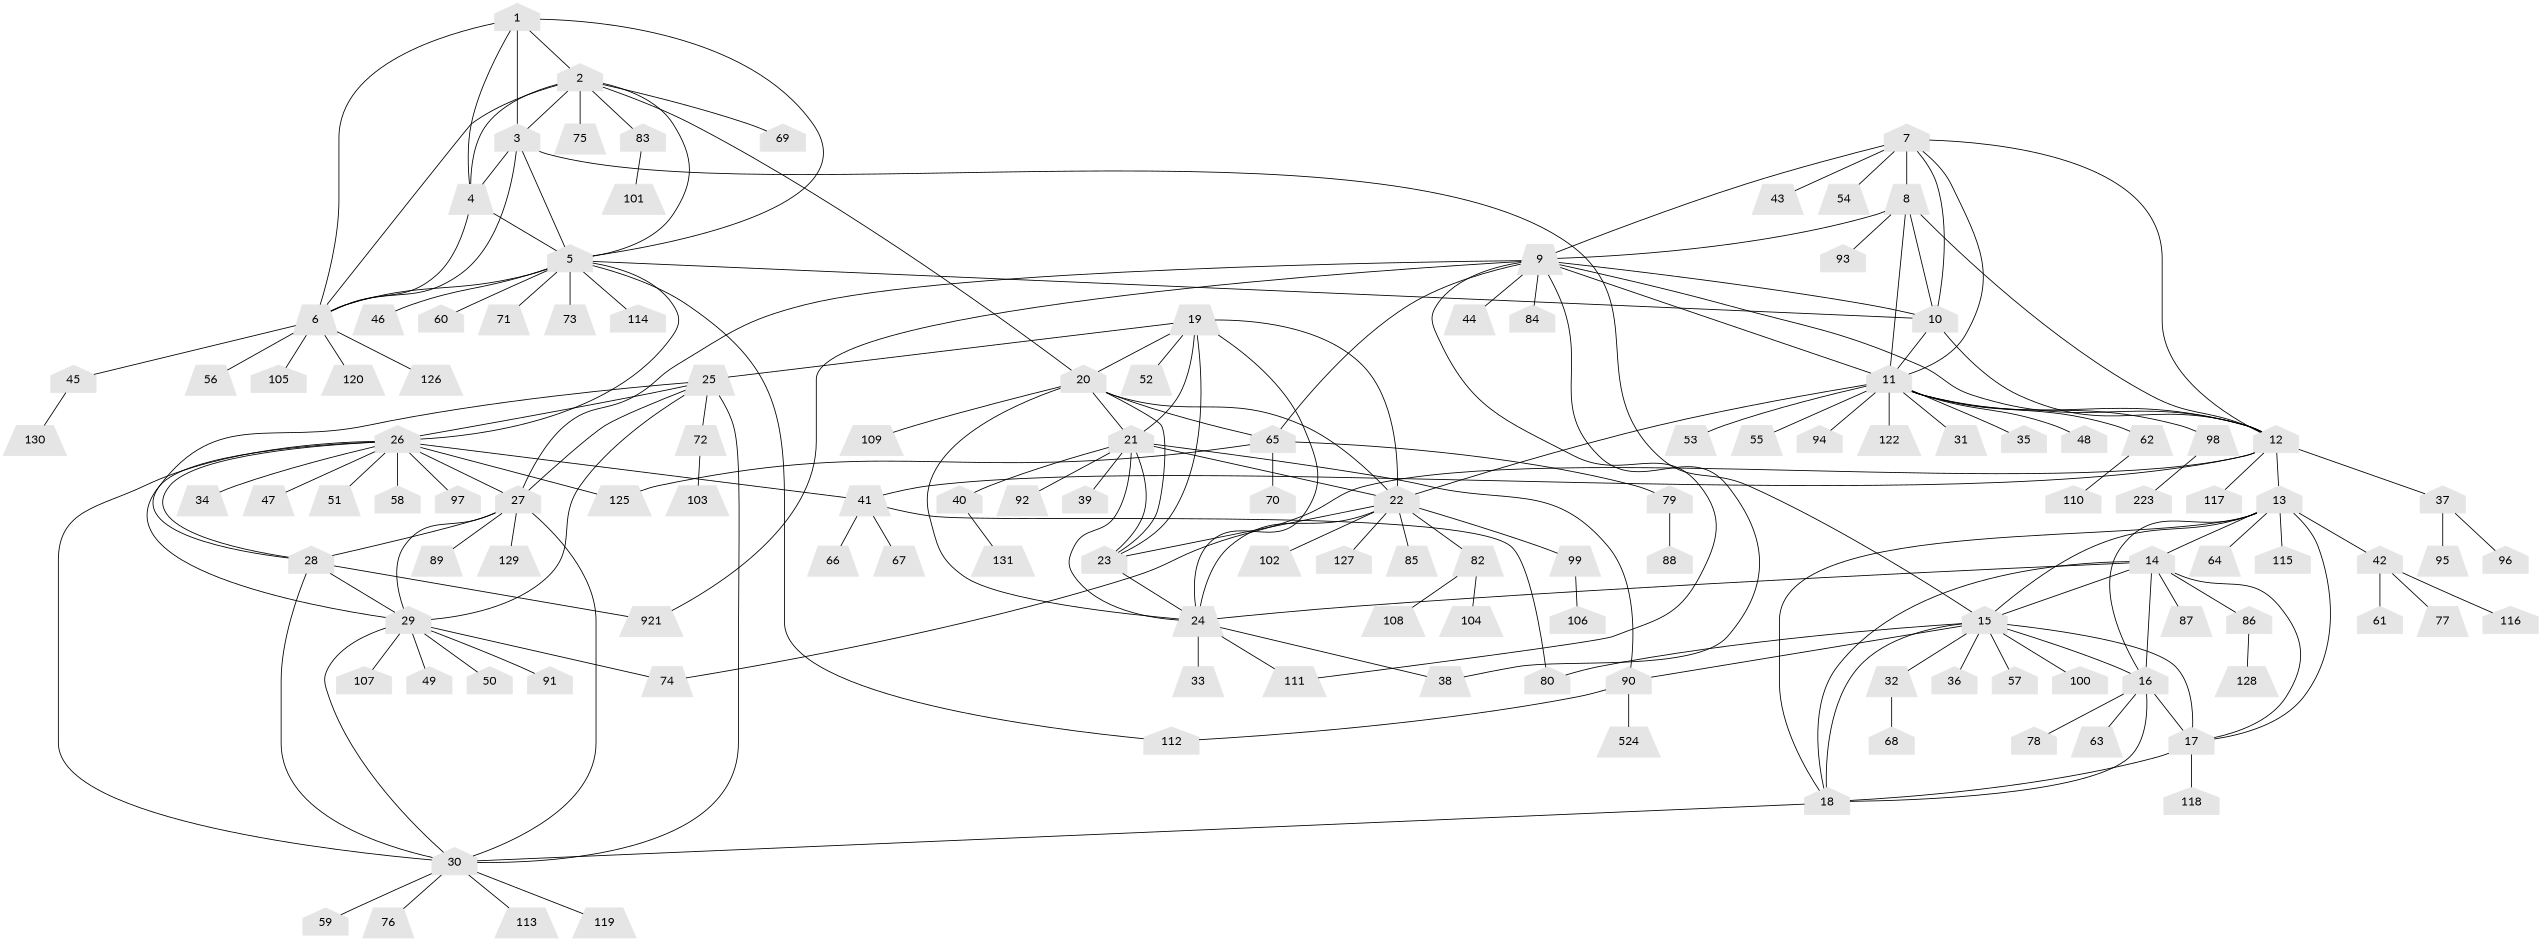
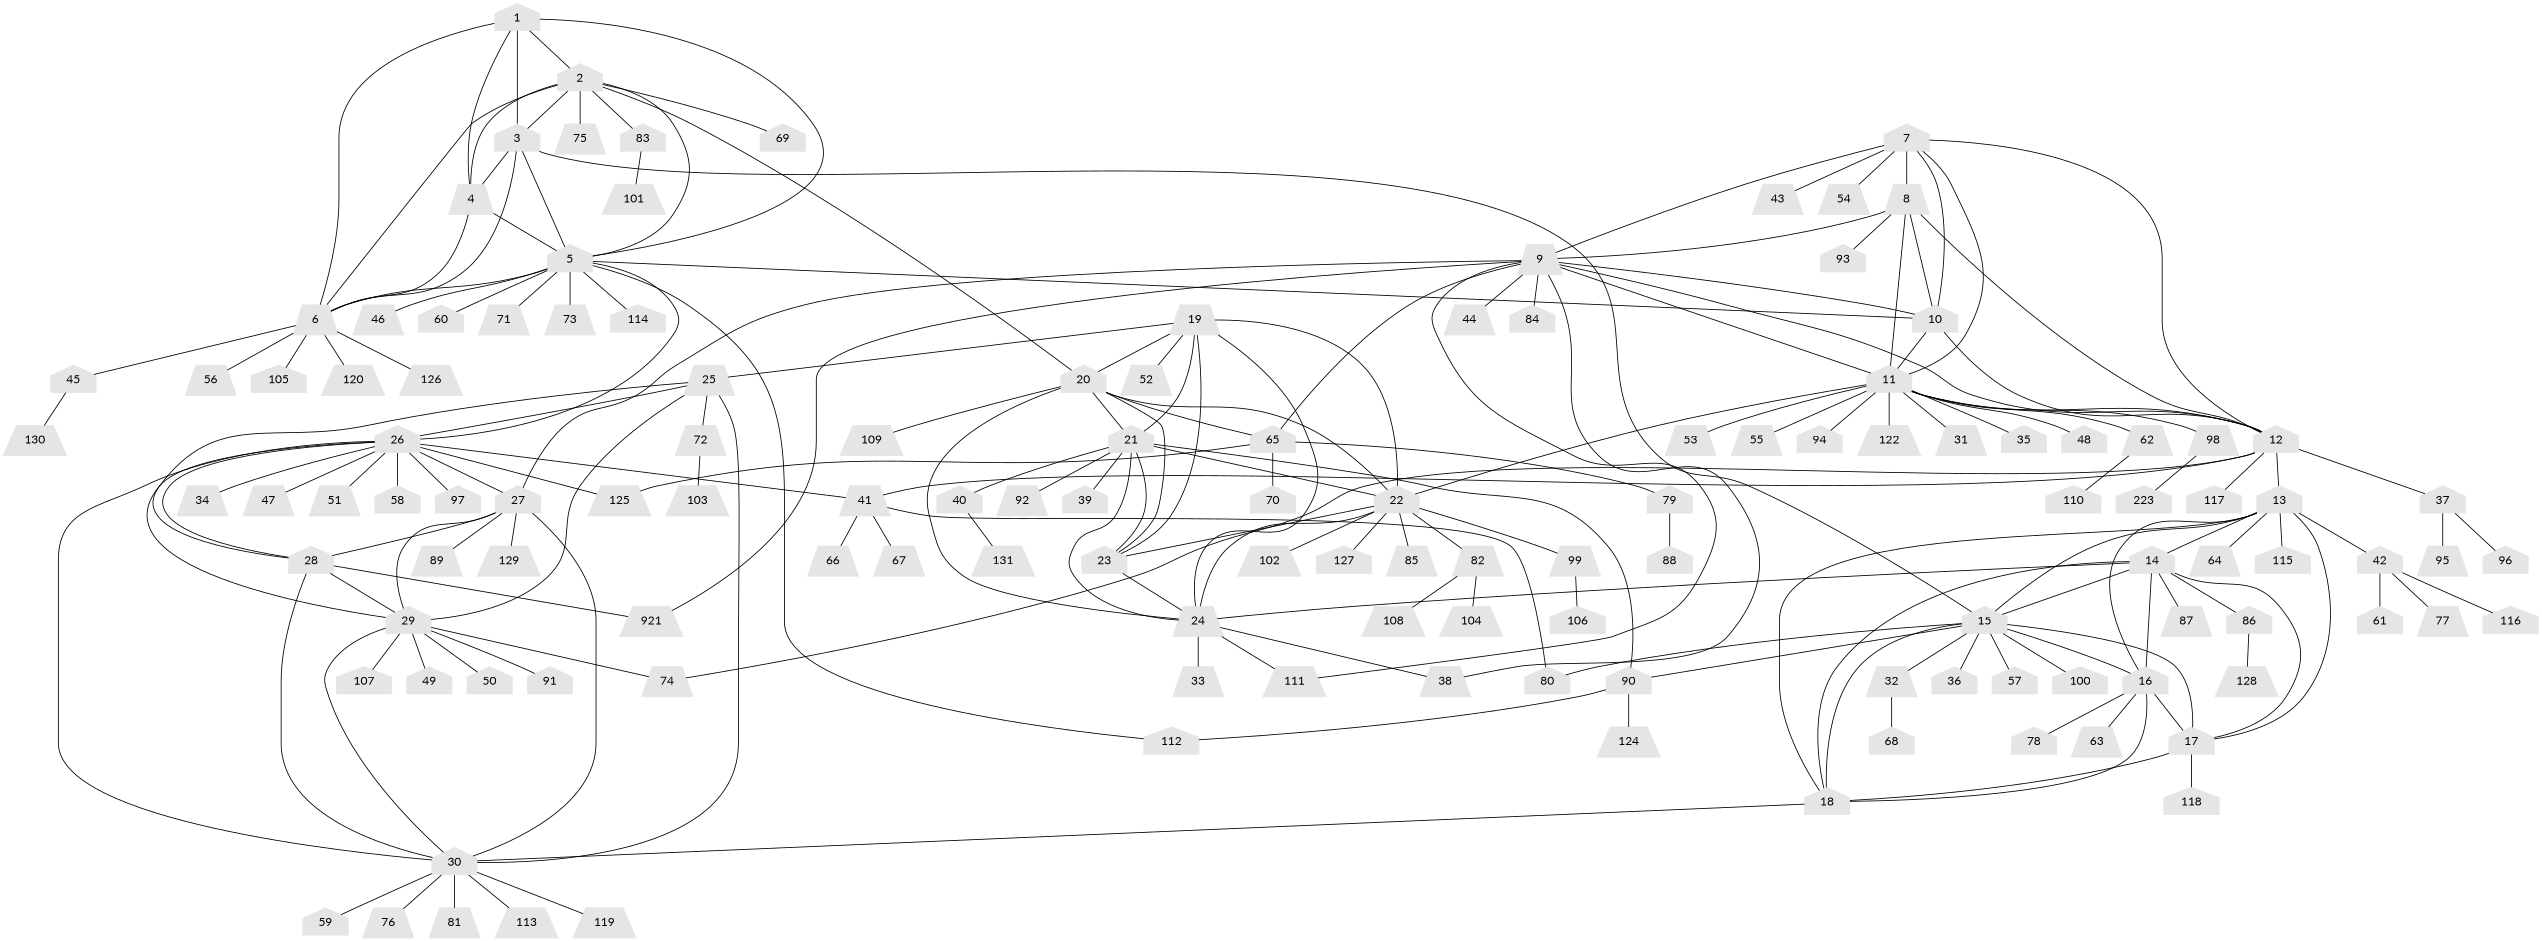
  graph {
    fontname=Lato
    node [color=gray90 fontname=Lato shape=house style=filled]
    edge [fontname=Lato]
    1
    2
    3
    4 [shape=trapezium]
    5
    6 [shape=trapezium]
    20
    69
    75 [shape=trapezium]
    83
    15
    10
    26
    46 [shape=trapezium]
    60
    71 [shape=trapezium]
    73 [shape=trapezium]
    112
    114
    45
    56 [shape=trapezium]
    105
    120 [shape=trapezium]
    126 [shape=trapezium]
    65
    22
    24 [shape=trapezium]
    21
    23
    109 [shape=trapezium]
    101 [shape=trapezium]
    16
    17
    18
    32 [shape=trapezium]
    36
    57
    80
    90
    100
    11
    12
    27
    41 [shape=trapezium]
    30
    28
    29
    34 [shape=trapezium]
    47 [shape=trapezium]
    51 [shape=trapezium]
    58
    97
    125 [shape=trapezium]
    130 [shape=trapezium]
    7
    8 [shape=trapezium]
    9 [shape=trapezium]
    43 [shape=trapezium]
    54 [shape=trapezium]
    93
    38 [shape=trapezium]
    44 [shape=trapezium]
    84
    111 [shape=trapezium]
    n65 [label=921 shape=trapezium]
    31 [shape=trapezium]
    35
    48
    53 [shape=trapezium]
    55 [shape=trapezium]
    62 [shape=trapezium]
    94
    98 [shape=trapezium]
    122 [shape=trapezium]
    13
    37
    74 [shape=trapezium]
    117
    89 [shape=trapezium]
    129 [shape=trapezium]
    70
    79
    82 [shape=trapezium]
    85 [shape=trapezium]
    99 [shape=trapezium]
    102 [shape=trapezium]
    127
    110
    n89 [label=223]
    14
    42
    64 [shape=trapezium]
    115
    95 [shape=trapezium]
    96
    66 [shape=trapezium]
    67 [shape=trapezium]
    86
    87 [shape=trapezium]
    63 [shape=trapezium]
    78
    118
    61
    77 [shape=trapezium]
    116
    33 [shape=trapezium]
    128 [shape=trapezium]
    68
-   124 [shape=trapezium label=524]
+   124 [shape=trapezium]
    59
    76 [shape=trapezium]
+   81 [shape=trapezium]
    113 [shape=trapezium]
    119 [shape=trapezium]
    19 [shape=trapezium]
    25 [shape=trapezium]
    52 [shape=trapezium]
    39
    40
    92 [shape=trapezium]
    72 [shape=trapezium]
    131 [shape=trapezium]
    104 [shape=trapezium]
    108 [shape=trapezium]
    106
    49
    50
    91
    107
    103 [shape=trapezium]
    88
    1 -- 2
    1 -- 3
    1 -- 4
    1 -- 5
    1 -- 6
    2 -- 3
    2 -- 4
    2 -- 5
    2 -- 6
    2 -- 20
    2 -- 69
    2 -- 75
    2 -- 83
    3 -- 4
    3 -- 5
    3 -- 6
    3 -- 15
    4 -- 5
    4 -- 6
    5 -- 6
    5 -- 10
    5 -- 26
    5 -- 46
    5 -- 60
    5 -- 71
    5 -- 73
    5 -- 112
    5 -- 114
    6 -- 45
    6 -- 56
    6 -- 105
    6 -- 120
    6 -- 126
    20 -- 65
    20 -- 22
    20 -- 24
    20 -- 21
    20 -- 23
    20 -- 109
    83 -- 101
    15 -- 16
    15 -- 17
    15 -- 18
    15 -- 32
    15 -- 36
    15 -- 57
    15 -- 80
    15 -- 90
    15 -- 100
    10 -- 11
    10 -- 12
    26 -- 27
    26 -- 41
    26 -- 30
    26 -- 28
    26 -- 29
    26 -- 34
    26 -- 47
    26 -- 51
    26 -- 58
    26 -- 97
    26 -- 125
    45 -- 130
    65 -- 125
    65 -- 70
    65 -- 79
    22 -- 24
    22 -- 23
    22 -- 82
    22 -- 85
    22 -- 99
    22 -- 102
    22 -- 127
    24 -- 38
    24 -- 111
    24 -- 33
    21 -- 22
    21 -- 24
    21 -- 23
    21 -- 90
    21 -- 39
    21 -- 40
    21 -- 92
    23 -- 24
    16 -- 17
    16 -- 18
    16 -- 63
    16 -- 78
    17 -- 18
    17 -- 118
    18 -- 30
    32 -- 68
    90 -- 112
    90 -- 124
    11 -- 22
    11 -- 12
    11 -- 31
    11 -- 35
    11 -- 48
    11 -- 53
    11 -- 55
    11 -- 62
    11 -- 94
    11 -- 98
    11 -- 122
    12 -- 41
    12 -- 13
    12 -- 37
    12 -- 74
    12 -- 117
    27 -- 30
    27 -- 28
    27 -- 29
    27 -- 89
    27 -- 129
    41 -- 80
    41 -- 66
    41 -- 67
    30 -- 59
    30 -- 76
+   30 -- 81
    30 -- 113
    30 -- 119
    28 -- 30
    28 -- 29
    28 -- n65
    29 -- 30
    29 -- 74
    29 -- 49
    29 -- 50
    29 -- 91
    29 -- 107
    7 -- 10
    7 -- 11
    7 -- 12
    7 -- 8
    7 -- 9
    7 -- 43
    7 -- 54
    8 -- 10
    8 -- 11
    8 -- 12
    8 -- 9
    8 -- 93
    9 -- 10
    9 -- 65
    9 -- 11
    9 -- 12
    9 -- 27
    9 -- 38
    9 -- 44
    9 -- 84
    9 -- 111
    9 -- n65
    62 -- 110
    98 -- n89
    13 -- 15
    13 -- 16
    13 -- 17
    13 -- 18
    13 -- 14
    13 -- 42
    13 -- 64
    13 -- 115
    37 -- 95
    37 -- 96
    79 -- 88
    82 -- 104
    82 -- 108
    99 -- 106
    14 -- 15
    14 -- 24
    14 -- 16
    14 -- 17
    14 -- 18
    14 -- 86
    14 -- 87
    42 -- 61
    42 -- 77
    42 -- 116
    86 -- 128
    19 -- 20
    19 -- 22
    19 -- 24
    19 -- 21
    19 -- 23
    19 -- 25
    19 -- 52
    25 -- 26
-   25 -- 27
    25 -- 30
    25 -- 28
    25 -- 29
    25 -- 72
    40 -- 131
    72 -- 103
  }
